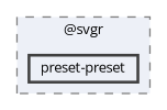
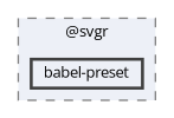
  digraph {
    compound=true
    fontname="Open Sans"
-   n1 [color=grey25 fillcolor="#edf0f7" fontname="Open Sans" fontsize=10 height=0.2 label="preset-preset" shape=box style="filled,bold" width=0.4]
+   n1 [color=grey25 fillcolor="#edf0f7" fontname="Open Sans" fontsize=10 height=0.2 label="babel-preset" shape=box style="filled,bold" width=0.4]
    subgraph cluster_1 {
      bgcolor="#edf0f7"
      fontsize=10
      label="@svgr"
      pencolor=grey50
      style="filled,dashed"
      n1
    }
  }
